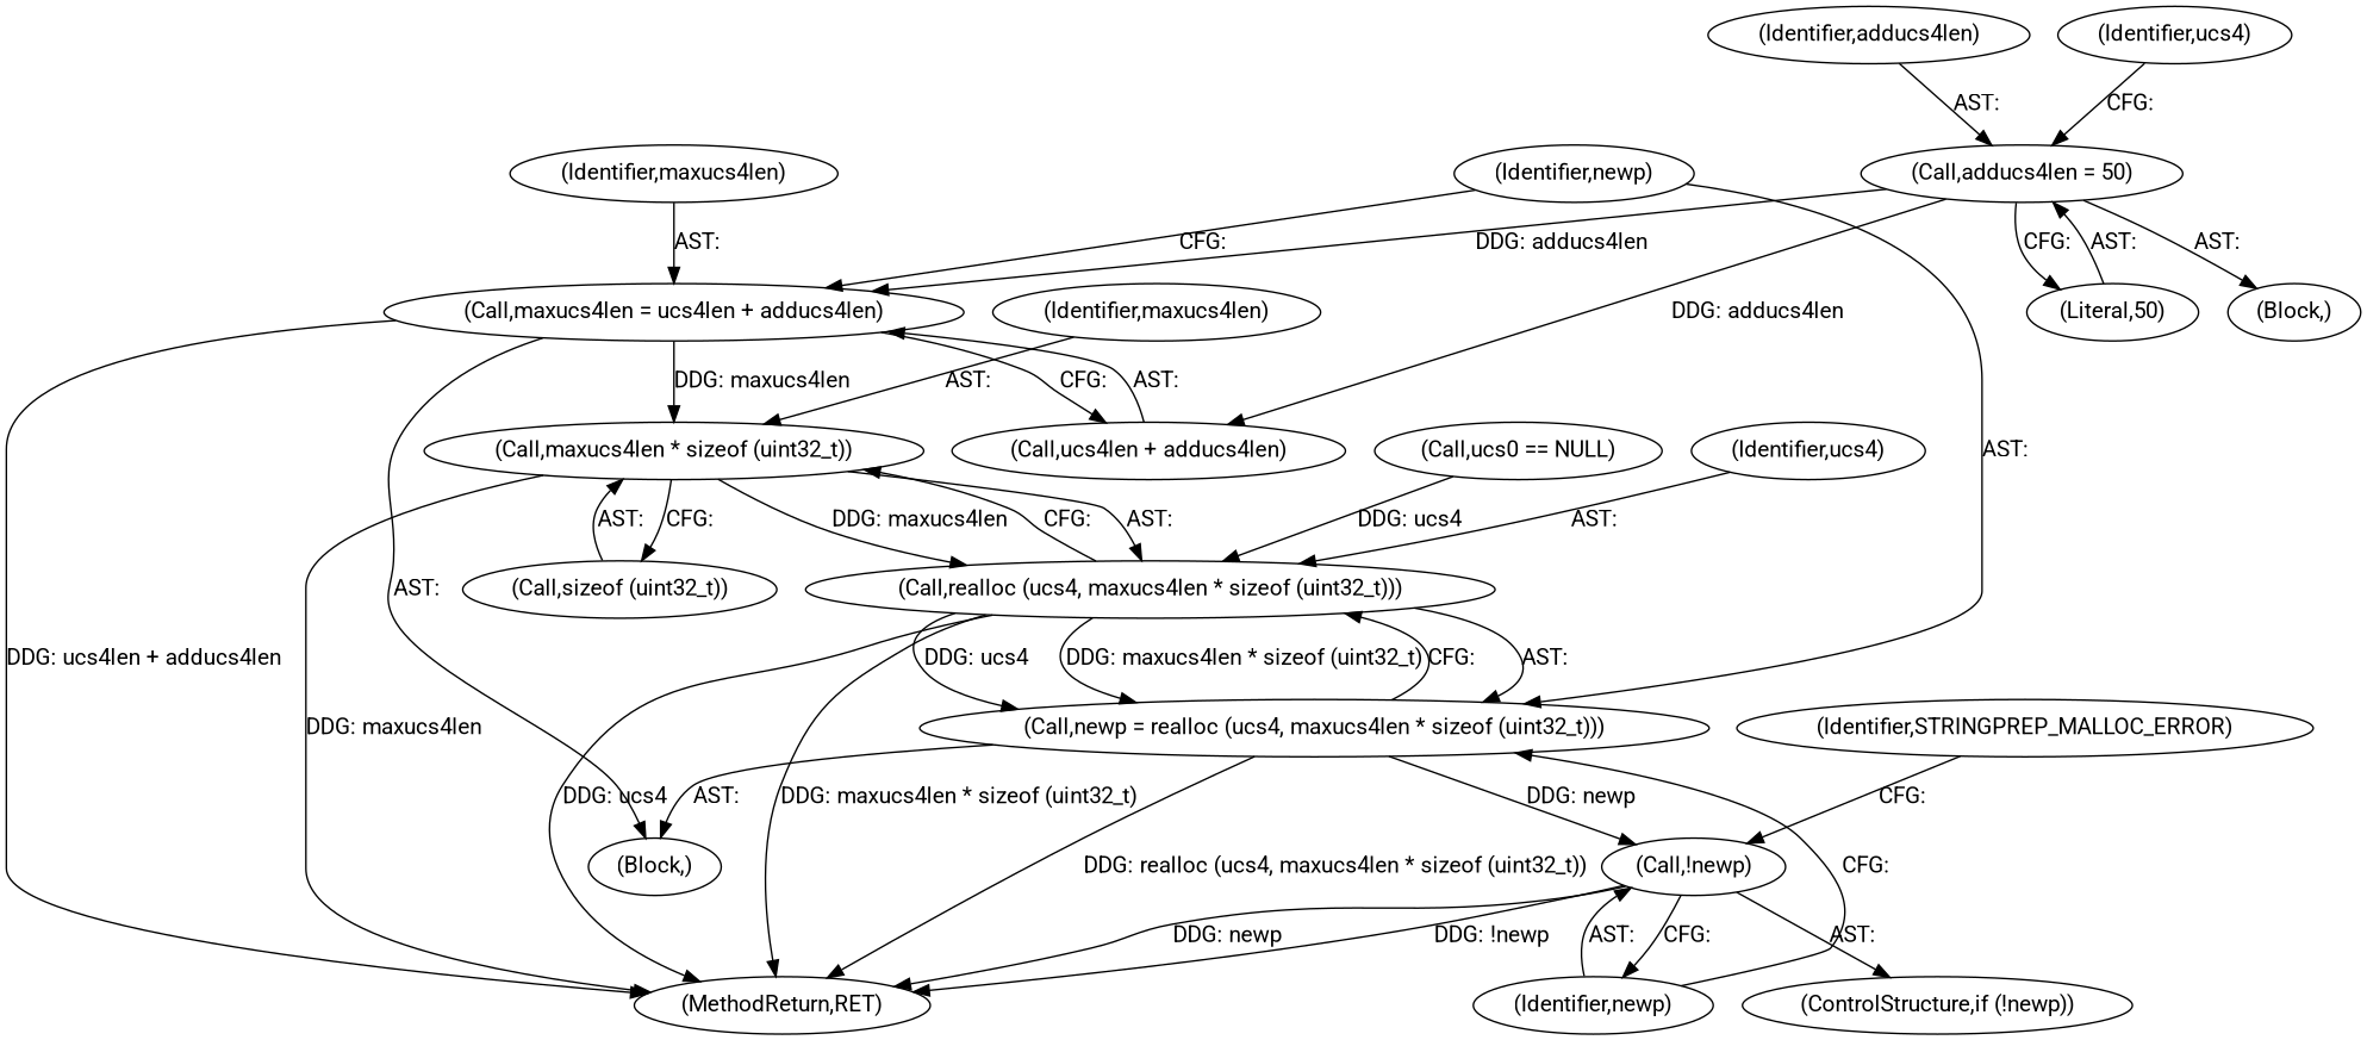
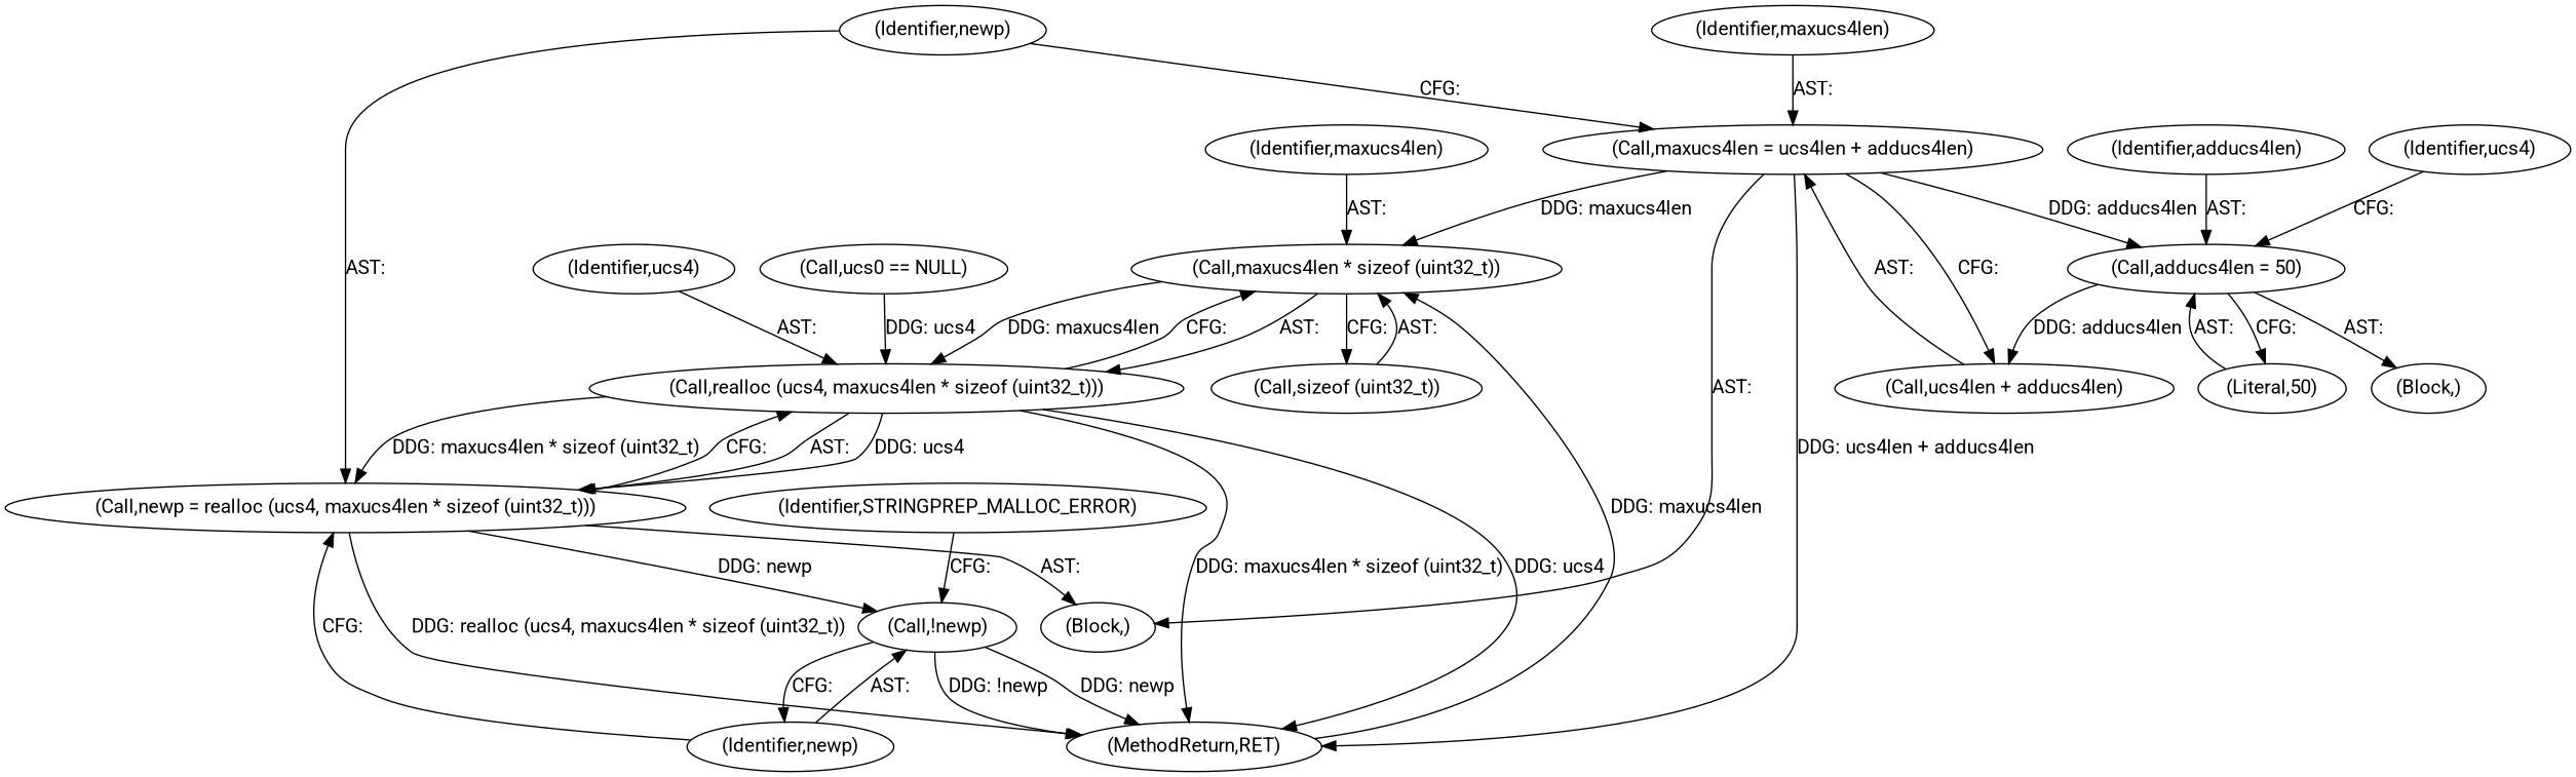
  digraph {
    fontname=Roboto
    node [fontname=Roboto]
    edge [fontname=Roboto]
    n1 [label="(Call,maxucs4len = ucs4len + adducs4len)"]
    n2 [label="(Call,maxucs4len * sizeof (uint32_t))"]
    n3 [label="(MethodReturn,RET)"]
    n4 [label="(Block,)"]
    n5 [label="(Call,ucs4len + adducs4len)"]
    n6 [label="(Call,realloc (ucs4, maxucs4len * sizeof (uint32_t)))"]
    n7 [label="(Call,sizeof (uint32_t))"]
    n8 [label="(Call,adducs4len = 50)"]
    n9 [label="(Literal,50)"]
    n10 [label="(Block,)"]
    n11 [label="(Call,newp = realloc (ucs4, maxucs4len * sizeof (uint32_t)))"]
    n12 [label="(Call,!newp)"]
    n13 [label="(Identifier,newp)"]
-   n14 [label="(ControlStructure,if (!newp))"]
    n15 [label="(Identifier,newp)"]
    n16 [label="(Call,ucs0 == NULL)"]
    n17 [label="(Identifier,adducs4len)"]
    n18 [label="(Identifier,maxucs4len)"]
    n19 [label="(Identifier,STRINGPREP_MALLOC_ERROR)"]
    n20 [label="(Identifier,ucs4)"]
    n21 [label="(Identifier,ucs4)"]
    n22 [label="(Identifier,maxucs4len)"]
    n1 -> n2 [label="DDG: maxucs4len"]
    n1 -> n3 [label="DDG: ucs4len + adducs4len"]
    n1 -> n4 [label="AST: "]
    n1 -> n5 [label="CFG: "]
-   n2 -> n3 [label="DDG: maxucs4len"]
+   n3 -> n2 [label="DDG: maxucs4len"]
    n2 -> n6 [label="AST: "]
    n2 -> n6 [label="DDG: maxucs4len"]
    n2 -> n7 [label="CFG: "]
    n5 -> n1 [label="AST: "]
    n6 -> n2 [label="CFG: "]
    n6 -> n3 [label="DDG: maxucs4len * sizeof (uint32_t)"]
    n6 -> n3 [label="DDG: ucs4"]
    n6 -> n11 [label="AST: "]
    n6 -> n11 [label="DDG: ucs4"]
    n6 -> n11 [label="DDG: maxucs4len * sizeof (uint32_t)"]
    n7 -> n2 [label="AST: "]
-   n8 -> n1 [label="DDG: adducs4len"]
+   n1 -> n8 [label="DDG: adducs4len"]
    n8 -> n5 [label="DDG: adducs4len"]
    n8 -> n9 [label="CFG: "]
    n8 -> n10 [label="AST: "]
    n9 -> n8 [label="AST: "]
    n11 -> n3 [label="DDG: realloc (ucs4, maxucs4len * sizeof (uint32_t))"]
    n11 -> n4 [label="AST: "]
    n11 -> n6 [label="CFG: "]
    n11 -> n12 [label="DDG: newp"]
    n12 -> n3 [label="DDG: !newp"]
    n12 -> n3 [label="DDG: newp"]
    n12 -> n13 [label="CFG: "]
-   n12 -> n14 [label="AST: "]
    n13 -> n11 [label="CFG: "]
    n13 -> n12 [label="AST: "]
    n15 -> n1 [label="CFG: "]
    n15 -> n11 [label="AST: "]
    n16 -> n6 [label="DDG: ucs4"]
    n17 -> n8 [label="AST: "]
    n18 -> n1 [label="AST: "]
    n19 -> n12 [label="CFG: "]
    n20 -> n6 [label="AST: "]
    n21 -> n8 [label="CFG: "]
    n22 -> n2 [label="AST: "]
  }
